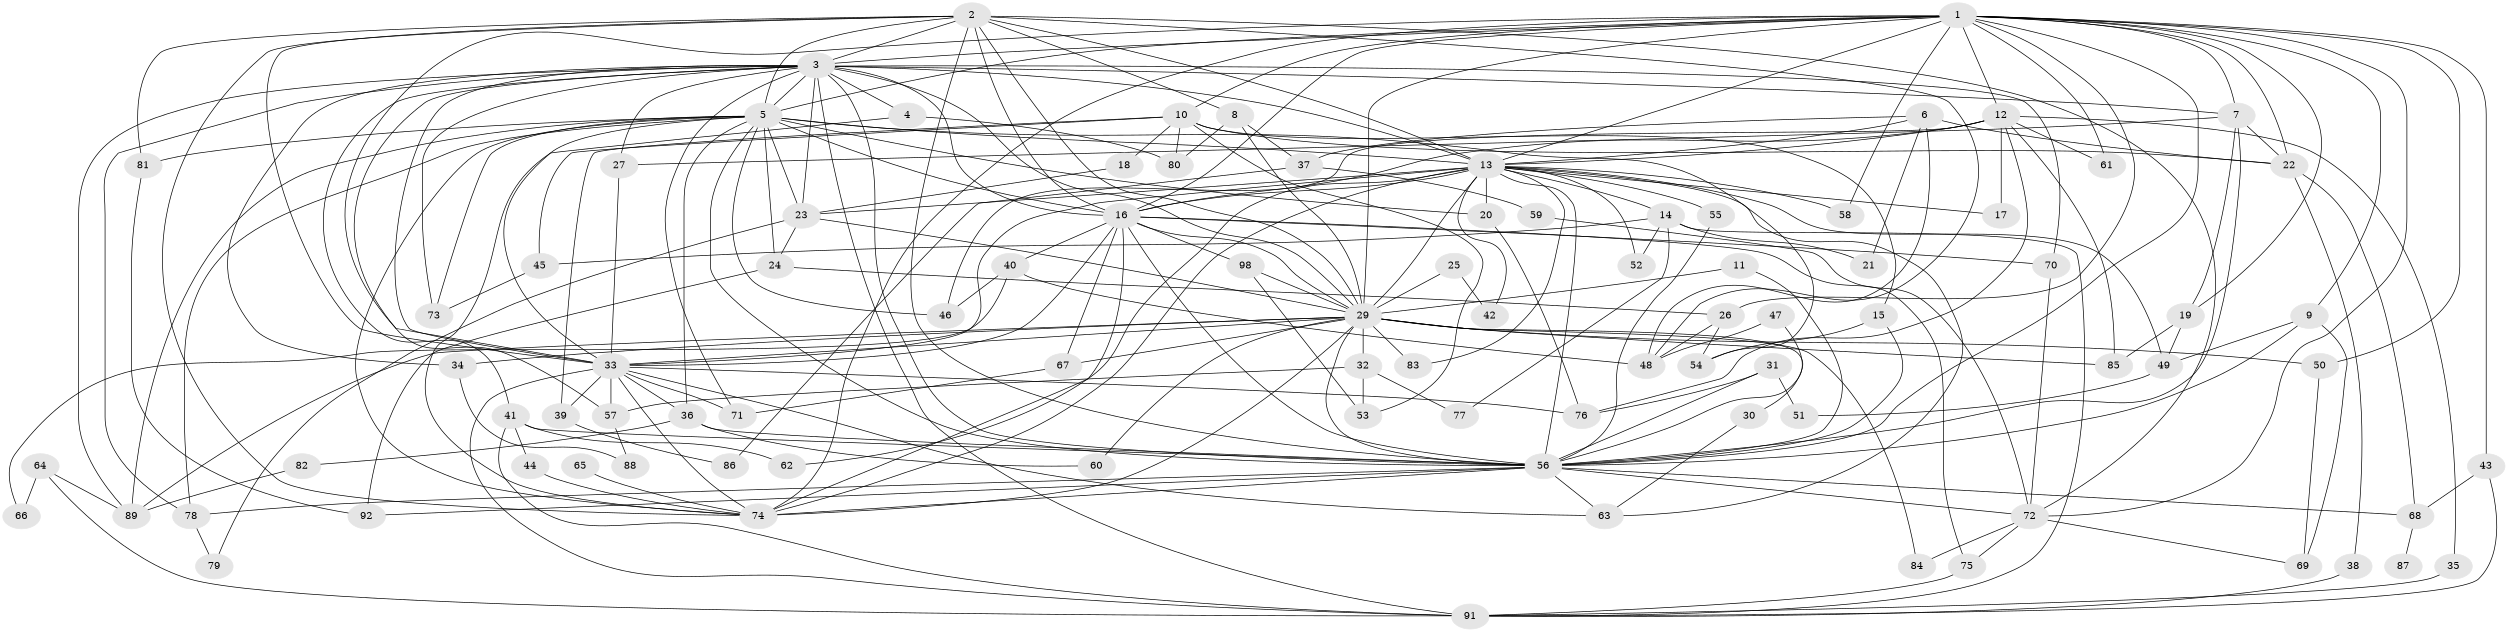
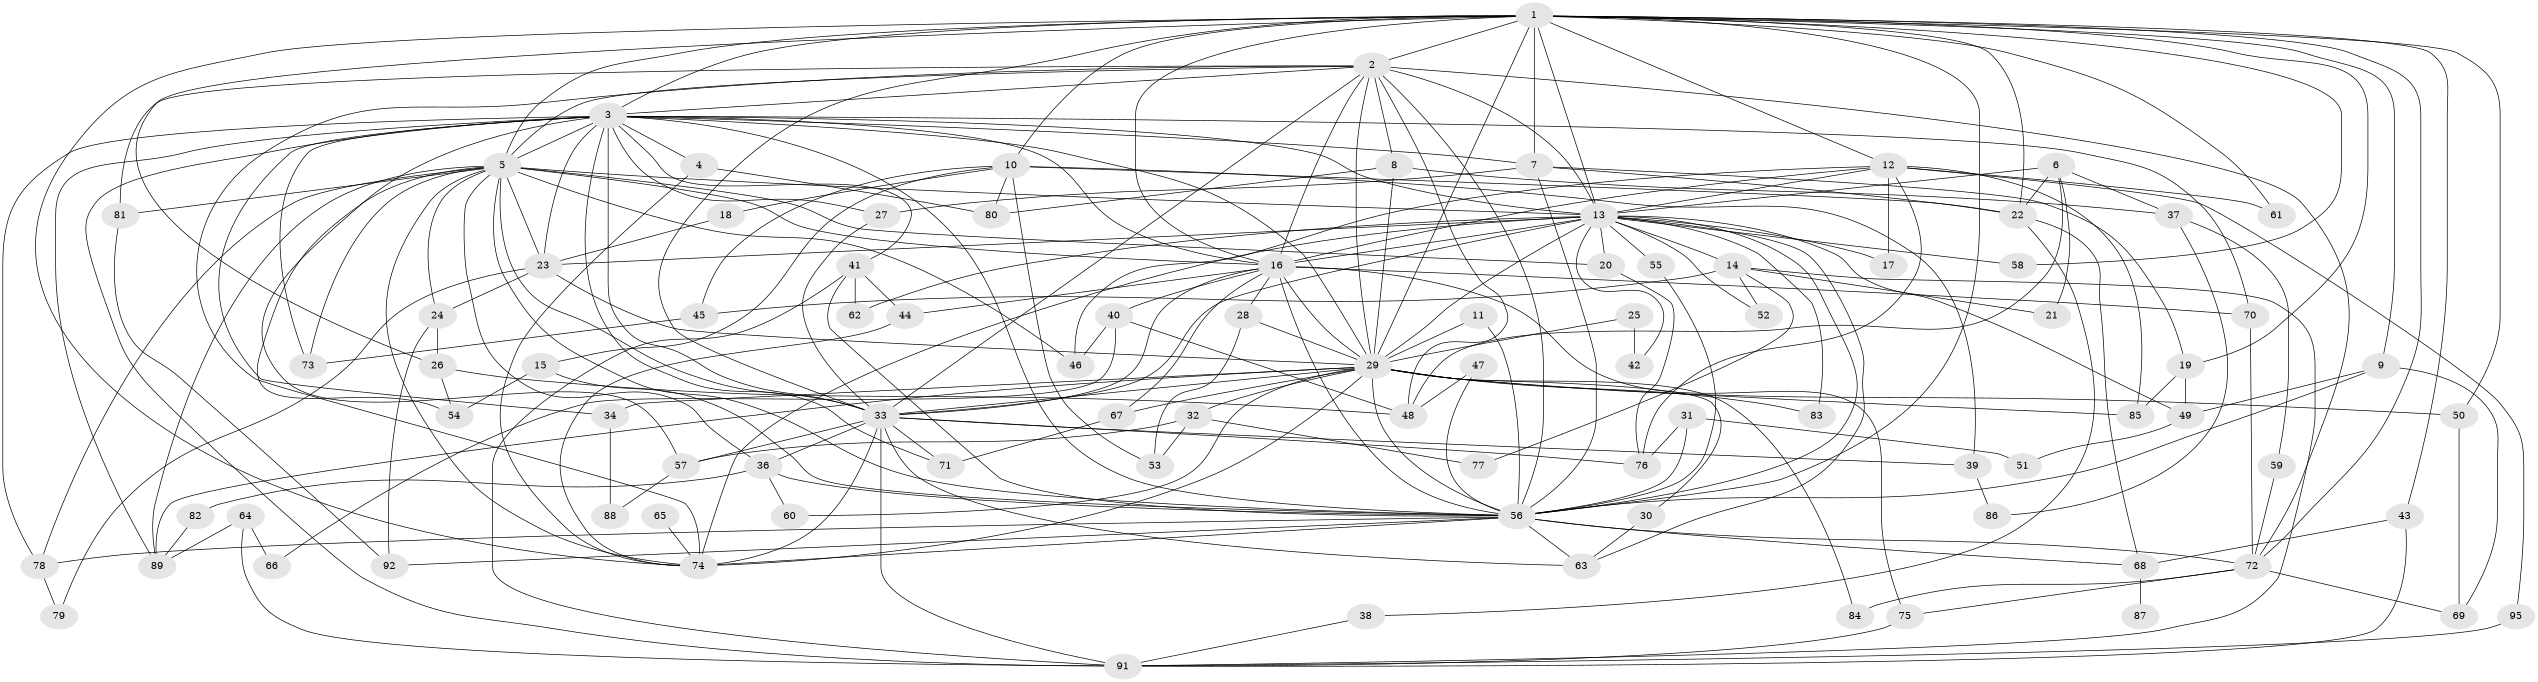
  graph {
    node [color=gray90 style=filled]
    edge [weight=1.0]
    1
    2
    3
    5
    7
    9
    10
    12
    13
    16
    19
    22
    26
    29
    33
    43
    50
    56
    58
    61
    72
    74
    8
    48
    81
    4
    23
    27
    34
    41
    57
    70
    71
    73
    78
    89
    91
    20
    24
    36
    46
    54
    49
    69
    80
    15
    18
    39
    45
    53
    17
-   35
+   35 [label=95]
    76
    85
    14
    42
    52
    55
    62
    63
    83
-   28 [label=98]
+   28
    40
    67
    75
    38
    68
    30
    32
    60
    84
    n72 [label=92]
    37
    79
    88
    44
    82
    6
    21
    59
    86
    51
    11
    77
    66
    87
    25
    31
    47
    64
    65
+   1 -- 2
    1 -- 3
    1 -- 5
    1 -- 7
    1 -- 9
    1 -- 10
    1 -- 12
    1 -- 13
    1 -- 16
    1 -- 19
    1 -- 22
    1 -- 26
    1 -- 29 [weight=2.0]
    1 -- 33 [weight=2.0]
    1 -- 43
    1 -- 50
    1 -- 56
    1 -- 58
    1 -- 61
    1 -- 72
    1 -- 74
    2 -- 3
    2 -- 5
    2 -- 13
    2 -- 16
    2 -- 29
    2 -- 33
    2 -- 56 [weight=2.0]
    2 -- 72
    2 -- 74
    2 -- 8
    2 -- 48
    2 -- 81
    3 -- 5 [weight=2.0]
    3 -- 7
    3 -- 13
    3 -- 16
    3 -- 29
    3 -- 33
    3 -- 56
    3 -- 4
    3 -- 23
    3 -- 27
    3 -- 34
    3 -- 41
    3 -- 57
    3 -- 70
    3 -- 71
    3 -- 73
    3 -- 78
    3 -- 89
    3 -- 91 [weight=2.0]
    5 -- 13
    5 -- 16
    5 -- 33
    5 -- 56
    5 -- 74
    5 -- 81
    5 -- 23
    5 -- 73
    5 -- 78
    5 -- 89
    5 -- 20
    5 -- 24
    5 -- 36
    5 -- 46
    5 -- 54
    7 -- 19
    7 -- 22
    7 -- 56
    7 -- 27
    9 -- 56
    9 -- 49
    9 -- 69
    10 -- 22
    10 -- 80
    10 -- 15
    10 -- 18
    10 -- 39
    10 -- 45
    10 -- 53
    12 -- 13
    12 -- 16
    12 -- 61
    12 -- 46
    12 -- 17
    12 -- 35
    12 -- 76
    12 -- 85
    13 -- 16 [weight=3.0]
    13 -- 29
    13 -- 33
    13 -- 56
    13 -- 58
    13 -- 74 [weight=2.0]
    13 -- 23
    13 -- 20
    13 -- 49
    13 -- 17
    13 -- 14
    13 -- 42
    13 -- 52 [weight=2.0]
    13 -- 55
    13 -- 62
    13 -- 63
    13 -- 83
    16 -- 29
    16 -- 33
    16 -- 56
-   16 -- 74
+   16 -- 44
    16 -- 70
    16 -- 28
    16 -- 40
    16 -- 67
    16 -- 75
    19 -- 49
    19 -- 85
    22 -- 38
    22 -- 68
    26 -- 48
    26 -- 54
    29 -- 33
    29 -- 50 [weight=2.0]
    29 -- 56
    29 -- 74
    29 -- 34
    29 -- 89
    29 -- 85
    29 -- 83
    29 -- 67
    29 -- 30
    29 -- 32
    29 -- 60
    29 -- 84
    33 -- 74
    33 -- 57
    33 -- 71
    33 -- 91
    33 -- 36
    33 -- 39
    33 -- 76
    33 -- 63
    43 -- 91
    43 -- 68
    50 -- 69
    56 -- 72
    56 -- 74
    56 -- 78
    56 -- 63
    56 -- 68
    56 -- n72
    72 -- 69
    72 -- 75
    72 -- 84
    8 -- 29
    8 -- 80
    8 -- 37
    81 -- n72
    4 -- 74
    4 -- 80
    23 -- 29
    23 -- 24
    23 -- 79
    27 -- 33
    34 -- 88
    41 -- 56
    41 -- 91
    41 -- 62
    41 -- 44
    57 -- 88
    70 -- 72
    78 -- 79
    20 -- 76
    24 -- 26
    24 -- n72
    36 -- 56
    36 -- 60
    36 -- 82
    49 -- 51
    15 -- 56
    15 -- 54
    18 -- 23
    39 -- 86
    45 -- 73
    35 -- 91
    14 -- 91
    14 -- 45
    14 -- 52
    14 -- 21
    14 -- 77
    55 -- 56
    28 -- 29
    28 -- 53
    40 -- 48
    40 -- 46
    40 -- 66
    67 -- 71
    75 -- 91
    38 -- 91
    68 -- 87
    30 -- 63
    32 -- 57
    32 -- 53
    32 -- 77
    37 -- 59
    37 -- 86
    44 -- 74
    82 -- 89
    6 -- 13
    6 -- 22
    6 -- 48
    6 -- 37
    6 -- 21
    59 -- 72
    11 -- 29
    11 -- 56
    25 -- 29 [weight=2.0]
    25 -- 42
    31 -- 56
    31 -- 76
    31 -- 51
    47 -- 56
    47 -- 48
    64 -- 89
    64 -- 91
    64 -- 66
    65 -- 74
  }
